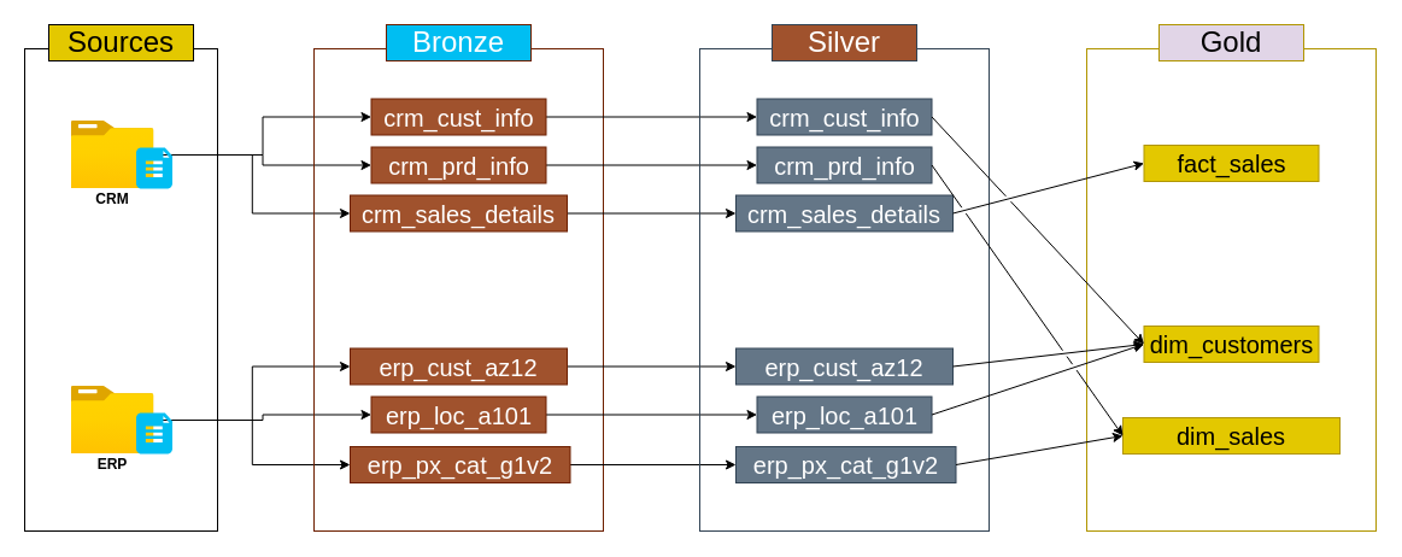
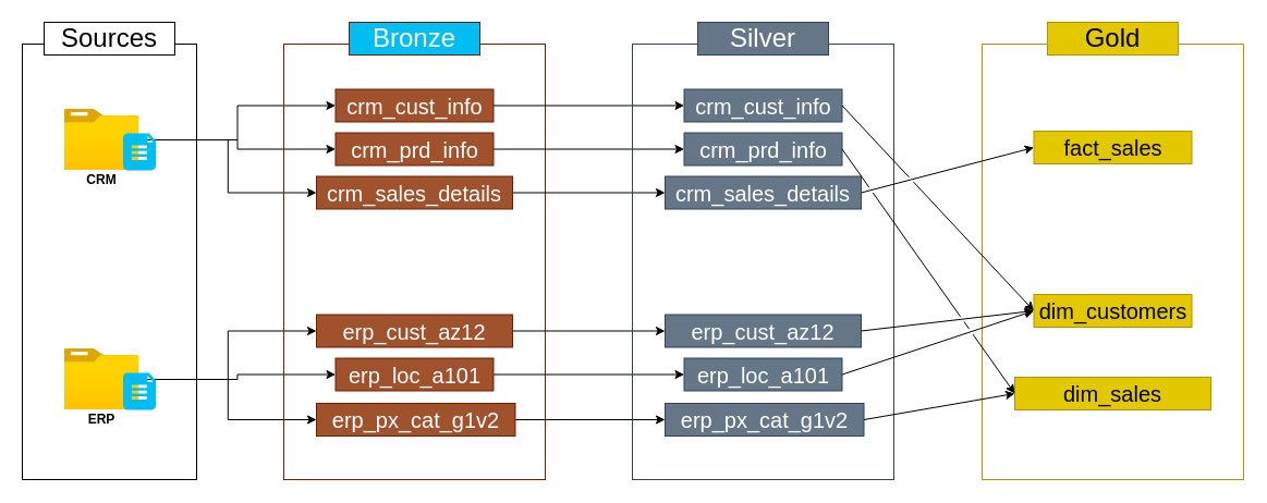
  <mxCell id="0" />
  <mxCell id="1" parent="0" />
  <mxCell id="2" value="" style="rounded=0;whiteSpace=wrap;html=1;fillColor=none;" parent="1" vertex="1"><mxGeometry x="20" y="40" width="160" height="400" as="geometry" /></mxCell>
- <mxCell id="3" value="&lt;font style=&quot;font-size: 24px;&quot;&gt;Sources&lt;/font&gt;" style="rounded=0;whiteSpace=wrap;html=1;fillColor=#e3c800;" parent="1" vertex="1"><mxGeometry x="40" y="20" width="120" height="30" as="geometry" /></mxCell>
+ <mxCell id="3" value="&lt;font style=&quot;font-size: 24px;&quot;&gt;Sources&lt;/font&gt;" style="rounded=0;whiteSpace=wrap;html=1;" parent="1" vertex="1"><mxGeometry x="40" y="20" width="120" height="30" as="geometry" /></mxCell>
  <mxCell id="4" style="edgeStyle=orthogonalEdgeStyle;rounded=0;orthogonalLoop=1;jettySize=auto;html=1;entryX=0;entryY=0.5;entryDx=0;entryDy=0;" parent="1" source="7" target="19" edge="1"><mxGeometry relative="1" as="geometry" /></mxCell>
  <mxCell id="5" style="edgeStyle=orthogonalEdgeStyle;rounded=0;orthogonalLoop=1;jettySize=auto;html=1;entryX=0;entryY=0.5;entryDx=0;entryDy=0;" parent="1" source="7" target="21" edge="1"><mxGeometry relative="1" as="geometry" /></mxCell>
  <mxCell id="6" style="edgeStyle=orthogonalEdgeStyle;rounded=0;orthogonalLoop=1;jettySize=auto;html=1;entryX=0;entryY=0.5;entryDx=0;entryDy=0;" parent="1" source="7" target="23" edge="1"><mxGeometry relative="1" as="geometry" /></mxCell>
  <mxCell id="7" value="" style="image;aspect=fixed;html=1;points=[];align=center;fontSize=12;image=img/lib/azure2/general/Folder_Blank.svg;" parent="1" vertex="1"><mxGeometry x="58.5" y="100" width="69" height="56.0" as="geometry" /></mxCell>
  <mxCell id="8" value="" style="verticalLabelPosition=bottom;html=1;verticalAlign=top;align=center;strokeColor=none;fillColor=#00BEF2;shape=mxgraph.azure.file_2;pointerEvents=1;" parent="1" vertex="1"><mxGeometry x="112.5" y="122" width="30" height="34" as="geometry" /></mxCell>
  <mxCell id="9" value="&lt;b&gt;CRM&lt;/b&gt;" style="text;html=1;align=center;verticalAlign=middle;whiteSpace=wrap;rounded=0;" parent="1" vertex="1"><mxGeometry x="63" y="150" width="60" height="30" as="geometry" /></mxCell>
  <mxCell id="10" style="edgeStyle=orthogonalEdgeStyle;rounded=0;orthogonalLoop=1;jettySize=auto;html=1;entryX=0;entryY=0.5;entryDx=0;entryDy=0;" parent="1" source="13" target="25" edge="1"><mxGeometry relative="1" as="geometry" /></mxCell>
  <mxCell id="11" style="edgeStyle=orthogonalEdgeStyle;rounded=0;orthogonalLoop=1;jettySize=auto;html=1;entryX=0;entryY=0.5;entryDx=0;entryDy=0;" parent="1" source="13" target="27" edge="1"><mxGeometry relative="1" as="geometry" /></mxCell>
  <mxCell id="12" style="edgeStyle=orthogonalEdgeStyle;rounded=0;orthogonalLoop=1;jettySize=auto;html=1;entryX=0;entryY=0.5;entryDx=0;entryDy=0;" parent="1" source="13" target="29" edge="1"><mxGeometry relative="1" as="geometry" /></mxCell>
  <mxCell id="13" value="" style="image;aspect=fixed;html=1;points=[];align=center;fontSize=12;image=img/lib/azure2/general/Folder_Blank.svg;" parent="1" vertex="1"><mxGeometry x="58.5" y="320" width="69" height="56.0" as="geometry" /></mxCell>
  <mxCell id="14" value="" style="verticalLabelPosition=bottom;html=1;verticalAlign=top;align=center;strokeColor=none;fillColor=#00BEF2;shape=mxgraph.azure.file_2;pointerEvents=1;" parent="1" vertex="1"><mxGeometry x="112.5" y="342" width="30" height="34" as="geometry" /></mxCell>
  <mxCell id="15" value="&lt;b&gt;ERP&lt;/b&gt;" style="text;html=1;align=center;verticalAlign=middle;whiteSpace=wrap;rounded=0;" parent="1" vertex="1"><mxGeometry x="63" y="370" width="60" height="30" as="geometry" /></mxCell>
  <mxCell id="16" value="" style="rounded=0;whiteSpace=wrap;html=1;fillColor=none;strokeColor=#6D1F00;fontColor=#ffffff;" parent="1" vertex="1"><mxGeometry x="260" y="40" width="240" height="400" as="geometry" /></mxCell>
  <mxCell id="17" value="&lt;font style=&quot;font-size: 24px;&quot;&gt;Bronze&lt;/font&gt;" style="rounded=0;whiteSpace=wrap;html=1;fillColor=#00bef2;strokeColor=#6D1F00;fontColor=#ffffff;" parent="1" vertex="1"><mxGeometry x="320" y="20" width="120" height="30" as="geometry" /></mxCell>
  <mxCell id="18" style="edgeStyle=orthogonalEdgeStyle;rounded=0;orthogonalLoop=1;jettySize=auto;html=1;exitX=1;exitY=0.5;exitDx=0;exitDy=0;entryX=0;entryY=0.5;entryDx=0;entryDy=0;" parent="1" source="19" target="32" edge="1"><mxGeometry relative="1" as="geometry" /></mxCell>
  <mxCell id="19" value="crm_cust_info" style="rounded=0;whiteSpace=wrap;html=1;fillColor=#a0522d;strokeColor=#6D1F00;fontSize=20;fontColor=#ffffff;" parent="1" vertex="1"><mxGeometry x="307.5" y="81.5" width="145" height="30" as="geometry" /></mxCell>
  <mxCell id="20" style="edgeStyle=orthogonalEdgeStyle;rounded=0;orthogonalLoop=1;jettySize=auto;html=1;exitX=1;exitY=0.5;exitDx=0;exitDy=0;entryX=0;entryY=0.5;entryDx=0;entryDy=0;" parent="1" source="21" target="33" edge="1"><mxGeometry relative="1" as="geometry" /></mxCell>
  <mxCell id="21" value="crm_prd_info" style="rounded=0;whiteSpace=wrap;html=1;fillColor=#a0522d;strokeColor=#6D1F00;fontSize=20;fontColor=#ffffff;" parent="1" vertex="1"><mxGeometry x="307.5" y="121.5" width="145" height="30" as="geometry" /></mxCell>
  <mxCell id="22" style="edgeStyle=orthogonalEdgeStyle;rounded=0;orthogonalLoop=1;jettySize=auto;html=1;exitX=1;exitY=0.5;exitDx=0;exitDy=0;entryX=0;entryY=0.5;entryDx=0;entryDy=0;" parent="1" source="23" target="34" edge="1"><mxGeometry relative="1" as="geometry" /></mxCell>
  <mxCell id="23" value="crm_sales_details" style="rounded=0;whiteSpace=wrap;html=1;fillColor=#a0522d;strokeColor=#6D1F00;fontSize=20;fontColor=#ffffff;" parent="1" vertex="1"><mxGeometry x="290" y="161.5" width="180" height="30" as="geometry" /></mxCell>
  <mxCell id="24" style="edgeStyle=orthogonalEdgeStyle;rounded=0;orthogonalLoop=1;jettySize=auto;html=1;exitX=1;exitY=0.5;exitDx=0;exitDy=0;entryX=0;entryY=0.5;entryDx=0;entryDy=0;" parent="1" source="25" target="35" edge="1"><mxGeometry relative="1" as="geometry" /></mxCell>
  <mxCell id="25" value="erp_cust_az12" style="rounded=0;whiteSpace=wrap;html=1;fillColor=#a0522d;strokeColor=#6D1F00;fontSize=20;align=center;fontColor=#ffffff;" parent="1" vertex="1"><mxGeometry x="290" y="288.5" width="180" height="30" as="geometry" /></mxCell>
  <mxCell id="26" style="edgeStyle=orthogonalEdgeStyle;rounded=0;orthogonalLoop=1;jettySize=auto;html=1;exitX=1;exitY=0.5;exitDx=0;exitDy=0;entryX=0;entryY=0.5;entryDx=0;entryDy=0;" parent="1" source="27" target="36" edge="1"><mxGeometry relative="1" as="geometry" /></mxCell>
  <mxCell id="27" value="erp_loc_a101" style="rounded=0;whiteSpace=wrap;html=1;fillColor=#a0522d;strokeColor=#6D1F00;fontSize=20;fontColor=#ffffff;" parent="1" vertex="1"><mxGeometry x="307.5" y="328.5" width="145" height="30" as="geometry" /></mxCell>
  <mxCell id="28" style="edgeStyle=orthogonalEdgeStyle;rounded=0;orthogonalLoop=1;jettySize=auto;html=1;exitX=1;exitY=0.5;exitDx=0;exitDy=0;entryX=0;entryY=0.5;entryDx=0;entryDy=0;" parent="1" source="29" target="37" edge="1"><mxGeometry relative="1" as="geometry" /></mxCell>
  <mxCell id="29" value="erp_px_cat_g1v2" style="rounded=0;whiteSpace=wrap;html=1;fillColor=#a0522d;strokeColor=#6D1F00;fontSize=20;fontColor=#ffffff;" parent="1" vertex="1"><mxGeometry x="290" y="370" width="182.5" height="30" as="geometry" /></mxCell>
  <mxCell id="30" value="" style="rounded=0;whiteSpace=wrap;html=1;fillColor=none;strokeColor=#314354;fontColor=#ffffff;" parent="1" vertex="1"><mxGeometry x="580" y="40" width="240" height="400" as="geometry" /></mxCell>
- <mxCell id="31" value="&lt;font style=&quot;font-size: 24px;&quot;&gt;Silver&lt;/font&gt;" style="rounded=0;whiteSpace=wrap;html=1;fillColor=#a0522d;strokeColor=#314354;fontColor=#ffffff;" parent="1" vertex="1"><mxGeometry x="640" y="20" width="120" height="30" as="geometry" /></mxCell>
+ <mxCell id="31" value="&lt;font style=&quot;font-size: 24px;&quot;&gt;Silver&lt;/font&gt;" style="rounded=0;whiteSpace=wrap;html=1;fillColor=#647687;strokeColor=#314354;fontColor=#ffffff;" parent="1" vertex="1"><mxGeometry x="640" y="20" width="120" height="30" as="geometry" /></mxCell>
  <mxCell id="32" value="crm_cust_info" style="rounded=0;whiteSpace=wrap;html=1;fillColor=#647687;strokeColor=#314354;fontSize=20;fontColor=#ffffff;" parent="1" vertex="1"><mxGeometry x="627.5" y="81.5" width="145" height="30" as="geometry" /></mxCell>
  <mxCell id="33" value="crm_prd_info" style="rounded=0;whiteSpace=wrap;html=1;fillColor=#647687;strokeColor=#314354;fontSize=20;fontColor=#ffffff;" parent="1" vertex="1"><mxGeometry x="627.5" y="121.5" width="145" height="30" as="geometry" /></mxCell>
  <mxCell id="34" value="crm_sales_details" style="rounded=0;whiteSpace=wrap;html=1;fillColor=#647687;strokeColor=#314354;fontSize=20;fontColor=#ffffff;" parent="1" vertex="1"><mxGeometry x="610" y="161.5" width="180" height="30" as="geometry" /></mxCell>
  <mxCell id="35" value="erp_cust_az12" style="rounded=0;whiteSpace=wrap;html=1;fillColor=#647687;strokeColor=#314354;fontSize=20;align=center;fontColor=#ffffff;" parent="1" vertex="1"><mxGeometry x="610" y="288.5" width="180" height="30" as="geometry" /></mxCell>
  <mxCell id="36" value="erp_loc_a101" style="rounded=0;whiteSpace=wrap;html=1;fillColor=#647687;strokeColor=#314354;fontSize=20;fontColor=#ffffff;" parent="1" vertex="1"><mxGeometry x="627.5" y="328.5" width="145" height="30" as="geometry" /></mxCell>
  <mxCell id="37" value="erp_px_cat_g1v2" style="rounded=0;whiteSpace=wrap;html=1;fillColor=#647687;strokeColor=#314354;fontSize=20;fontColor=#ffffff;" parent="1" vertex="1"><mxGeometry x="610" y="370" width="182.5" height="30" as="geometry" /></mxCell>
  <mxCell id="38" value="" style="rounded=0;whiteSpace=wrap;html=1;fillColor=none;strokeColor=#B09500;fontColor=#000000;" vertex="1" parent="1"><mxGeometry x="901" y="40" width="240" height="400" as="geometry" /></mxCell>
- <mxCell id="39" value="&lt;font style=&quot;font-size: 24px;&quot;&gt;Gold&lt;/font&gt;" style="rounded=0;whiteSpace=wrap;html=1;fillColor=#e1d5e7;strokeColor=#B09500;fontColor=#000000;" vertex="1" parent="1"><mxGeometry x="961" y="20" width="120" height="30" as="geometry" /></mxCell>
+ <mxCell id="39" value="&lt;font style=&quot;font-size: 24px;&quot;&gt;Gold&lt;/font&gt;" style="rounded=0;whiteSpace=wrap;html=1;fillColor=#e3c800;strokeColor=#B09500;fontColor=#000000;" vertex="1" parent="1"><mxGeometry x="961" y="20" width="120" height="30" as="geometry" /></mxCell>
  <mxCell id="40" value="fact_sales" style="rounded=0;whiteSpace=wrap;html=1;fillColor=#e3c800;strokeColor=#B09500;fontSize=20;fontColor=#000000;" vertex="1" parent="1"><mxGeometry x="948.5" y="120" width="145" height="30" as="geometry" /></mxCell>
  <mxCell id="41" value="dim_customers" style="rounded=0;whiteSpace=wrap;html=1;fillColor=#e3c800;strokeColor=#B09500;fontSize=20;fontColor=#000000;" vertex="1" parent="1"><mxGeometry x="948.5" y="270" width="145" height="30" as="geometry" /></mxCell>
  <mxCell id="42" value="dim_sales" style="rounded=0;whiteSpace=wrap;html=1;fillColor=#e3c800;strokeColor=#B09500;fontSize=20;fontColor=#000000;" vertex="1" parent="1"><mxGeometry x="931" y="346" width="180" height="30" as="geometry" /></mxCell>
  <mxCell id="43" value="" style="endArrow=classic;html=1;rounded=0;exitX=1;exitY=0.5;exitDx=0;exitDy=0;entryX=0;entryY=0.5;entryDx=0;entryDy=0;jumpStyle=gap;" edge="1" parent="1" source="34" target="40"><mxGeometry width="50" height="50" relative="1" as="geometry"><mxPoint x="830" y="170" as="sourcePoint" /><mxPoint x="880" y="120" as="targetPoint" /></mxGeometry></mxCell>
  <mxCell id="44" value="" style="edgeStyle=none;orthogonalLoop=1;jettySize=auto;html=1;rounded=0;exitX=1;exitY=0.5;exitDx=0;exitDy=0;entryX=0;entryY=0.5;entryDx=0;entryDy=0;jumpStyle=gap;" edge="1" parent="1" source="32" target="41"><mxGeometry width="100" relative="1" as="geometry"><mxPoint x="810" y="230" as="sourcePoint" /><mxPoint x="910" y="230" as="targetPoint" /><Array as="points" /></mxGeometry></mxCell>
  <mxCell id="45" value="" style="edgeStyle=none;orthogonalLoop=1;jettySize=auto;html=1;rounded=0;exitX=1;exitY=0.5;exitDx=0;exitDy=0;entryX=0;entryY=0.5;entryDx=0;entryDy=0;jumpStyle=gap;" edge="1" parent="1" source="35" target="41"><mxGeometry width="100" relative="1" as="geometry"><mxPoint x="810" y="290" as="sourcePoint" /><mxPoint x="910" y="290" as="targetPoint" /><Array as="points" /></mxGeometry></mxCell>
  <mxCell id="46" value="" style="edgeStyle=none;orthogonalLoop=1;jettySize=auto;html=1;rounded=0;exitX=1;exitY=0.5;exitDx=0;exitDy=0;entryX=0;entryY=0.5;entryDx=0;entryDy=0;jumpStyle=gap;" edge="1" parent="1" source="36" target="41"><mxGeometry width="100" relative="1" as="geometry"><mxPoint x="800" y="340" as="sourcePoint" /><mxPoint x="900" y="340" as="targetPoint" /><Array as="points" /></mxGeometry></mxCell>
  <mxCell id="47" value="" style="edgeStyle=none;orthogonalLoop=1;jettySize=auto;html=1;rounded=0;exitX=1;exitY=0.5;exitDx=0;exitDy=0;entryX=0;entryY=0.5;entryDx=0;entryDy=0;jumpStyle=gap;" edge="1" parent="1" source="37" target="42"><mxGeometry width="100" relative="1" as="geometry"><mxPoint x="830" y="370" as="sourcePoint" /><mxPoint x="930" y="370" as="targetPoint" /><Array as="points" /></mxGeometry></mxCell>
  <mxCell id="48" value="" style="edgeStyle=none;orthogonalLoop=1;jettySize=auto;html=1;rounded=0;exitX=1;exitY=0.5;exitDx=0;exitDy=0;entryX=0;entryY=0.5;entryDx=0;entryDy=0;jumpStyle=gap;" edge="1" parent="1" source="33" target="42"><mxGeometry width="100" relative="1" as="geometry"><mxPoint x="840" y="430" as="sourcePoint" /><mxPoint x="940" y="430" as="targetPoint" /><Array as="points" /></mxGeometry></mxCell>
